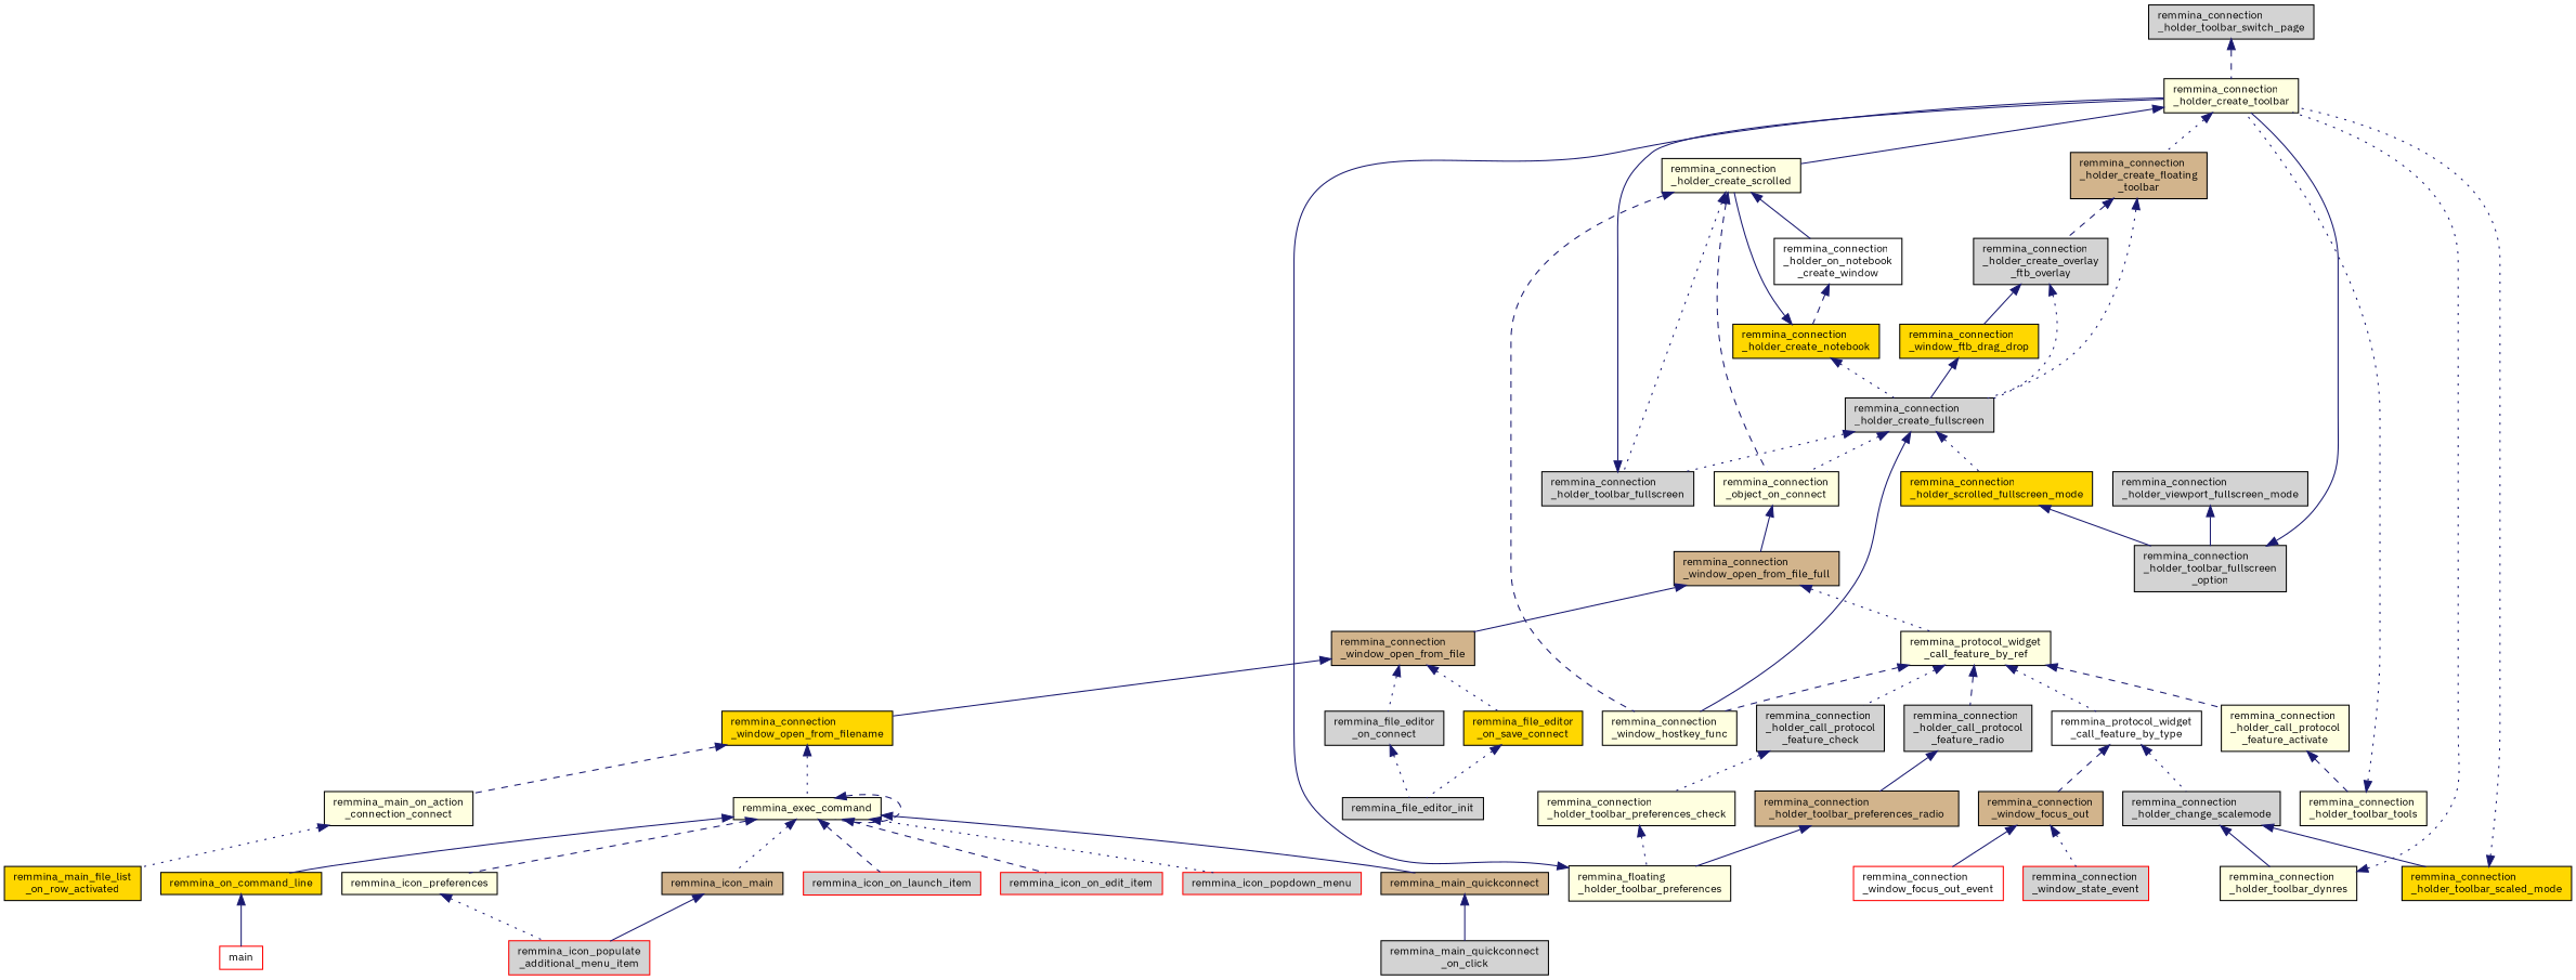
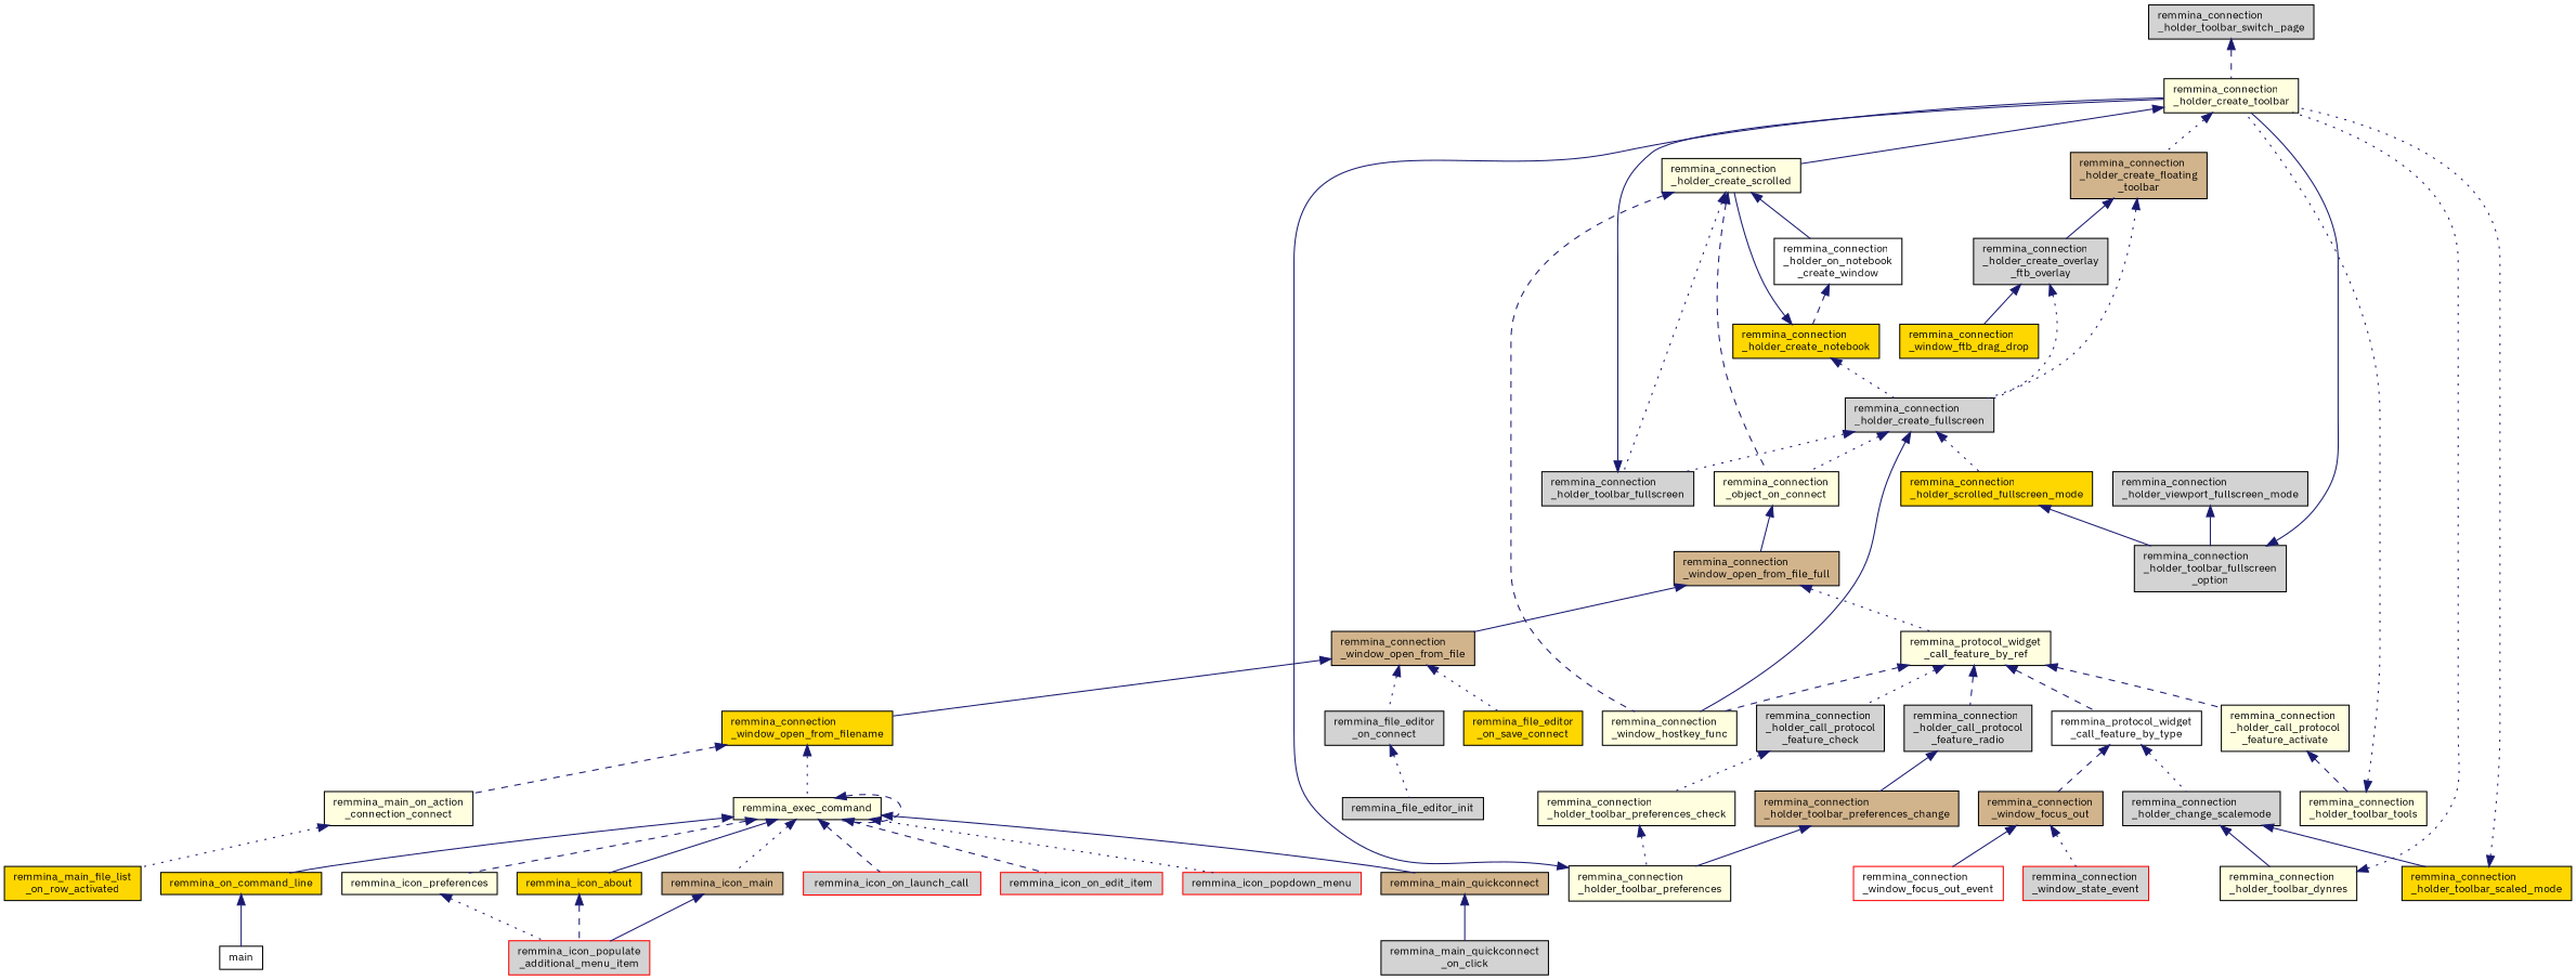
  digraph {
    fontname="IBM Plex Sans"
    rankdir=TB
    node [color=black fillcolor=lightgrey fontname="IBM Plex Sans" fontsize=10 shape=record style=filled]
    edge [color=midnightblue dir=back fontname="IBM Plex Sans" fontsize=10 labelfontname=Helvetica labelfontsize=10 style=dotted]
    n1 [fontcolor=black height=0.2 label="remmina_connection\l_holder_toolbar_switch_page" width=0.4]
    n2 [fillcolor=lightyellow height=0.2 label="remmina_connection\l_holder_create_toolbar" width=0.4]
    n3 [fillcolor=tan height=0.2 label="remmina_connection\l_holder_create_floating\l_toolbar" width=0.4]
    n4 [fillcolor=lightyellow height=0.2 label="remmina_connection\l_holder_create_scrolled" width=0.4]
    n5 [height=0.2 label="remmina_connection\l_holder_create_overlay\l_ftb_overlay" width=0.4]
    n6 [height=0.2 label="remmina_connection\l_holder_create_fullscreen" width=0.4]
    n7 [height=0.2 label="remmina_connection\l_holder_toolbar_fullscreen" width=0.4]
    n8 [fillcolor=lightyellow height=0.2 label="remmina_connection\l_window_hostkey_func" width=0.4]
    n9 [fillcolor=lightyellow height=0.2 label="remmina_connection\l_object_on_connect" width=0.4]
    n10 [fillcolor=white height=0.2 label="remmina_connection\l_holder_on_notebook\l_create_window" width=0.4]
    n11 [fillcolor=gold height=0.2 label="remmina_connection\l_window_ftb_drag_drop" width=0.4]
    n12 [fillcolor=gold height=0.2 label="remmina_connection\l_holder_scrolled_fullscreen_mode" width=0.4]
    n13 [height=0.2 label="remmina_connection\l_holder_viewport_fullscreen_mode" width=0.4]
    n14 [height=0.2 label="remmina_connection\l_holder_toolbar_fullscreen\l_option" width=0.4]
    n15 [fillcolor=tan height=0.2 label="remmina_connection\l_window_open_from_file_full" width=0.4]
    n16 [fillcolor=tan height=0.2 label="remmina_connection\l_window_open_from_file" width=0.4]
    n17 [fillcolor=lightyellow height=0.2 label="remmina_protocol_widget\l_call_feature_by_ref" width=0.4]
    n18 [fillcolor=gold height=0.2 label="remmina_connection\l_window_open_from_filename" width=0.4]
    n19 [height=0.2 label="remmina_file_editor\l_on_connect" width=0.4]
    n20 [fillcolor=gold height=0.2 label="remmina_file_editor\l_on_save_connect" width=0.4]
    n21 [height=0.2 label="remmina_connection\l_holder_call_protocol\l_feature_radio" width=0.4]
    n22 [height=0.2 label="remmina_connection\l_holder_call_protocol\l_feature_check" width=0.4]
    n23 [fillcolor=lightyellow height=0.2 label="remmina_connection\l_holder_call_protocol\l_feature_activate" width=0.4]
    n24 [fillcolor=white height=0.2 label="remmina_protocol_widget\l_call_feature_by_type" width=0.4]
    n25 [fillcolor=lightyellow height=0.2 label=remmina_exec_command width=0.4]
    n26 [fillcolor=lightyellow height=0.2 label="remmina_main_on_action\l_connection_connect" width=0.4]
    n27 [height=0.2 label=remmina_file_editor_init width=0.4]
    n28 [fillcolor=tan height=0.2 label=remmina_main_quickconnect width=0.4]
    n29 [height=0.2 label="remmina_main_quickconnect\l_on_click" width=0.4]
    n30 [fillcolor=gold height=0.2 label=remmina_on_command_line width=0.4]
    n31 [fillcolor=tan height=0.2 label=remmina_icon_main width=0.4]
    n32 [fillcolor=lightyellow height=0.2 label=remmina_icon_preferences width=0.4]
-   n34 [color=red height=0.2 label=remmina_icon_on_launch_item width=0.4]
+   n33 [fillcolor=gold height=0.2 label=remmina_icon_about width=0.4]
+   n34 [color=red height=0.2 label=remmina_icon_on_launch_call width=0.4]
    n35 [color=red height=0.2 label=remmina_icon_on_edit_item width=0.4]
    n36 [color=red height=0.2 label=remmina_icon_popdown_menu width=0.4]
    n37 [fillcolor=gold height=0.2 label="remmina_main_file_list\l_on_row_activated" width=0.4]
-   n38 [color=red fillcolor=white height=0.2 label=main width=0.4]
+   n38 [fillcolor=white height=0.2 label=main width=0.4]
    n39 [color=red height=0.2 label="remmina_icon_populate\l_additional_menu_item" width=0.4]
-   n40 [fillcolor=tan height=0.2 label="remmina_connection\l_holder_toolbar_preferences_radio" width=0.4]
+   n40 [fillcolor=tan height=0.2 label="remmina_connection\l_holder_toolbar_preferences_change" width=0.4]
    n41 [fillcolor=lightyellow height=0.2 label="remmina_connection\l_holder_toolbar_preferences_check" width=0.4]
    n42 [fillcolor=lightyellow height=0.2 label="remmina_connection\l_holder_toolbar_tools" width=0.4]
    n43 [height=0.2 label="remmina_connection\l_holder_change_scalemode" width=0.4]
    n44 [fillcolor=tan height=0.2 label="remmina_connection\l_window_focus_out" width=0.4]
-   n45 [fillcolor=lightyellow height=0.2 label="remmina_floating\l_holder_toolbar_preferences" width=0.4]
+   n45 [fillcolor=lightyellow height=0.2 label="remmina_connection\l_holder_toolbar_preferences" width=0.4]
    n46 [fillcolor=lightyellow height=0.2 label="remmina_connection\l_holder_toolbar_dynres" width=0.4]
    n47 [fillcolor=gold height=0.2 label="remmina_connection\l_holder_toolbar_scaled_mode" width=0.4]
    n48 [color=red fillcolor=white height=0.2 label="remmina_connection\l_window_focus_out_event" width=0.4]
    n49 [color=red height=0.2 label="remmina_connection\l_window_state_event" width=0.4]
    n50 [fillcolor=gold height=0.2 label="remmina_connection\l_holder_create_notebook" width=0.4]
    n1 -> n2 [style=dashed]
    n2 -> n3
    n2 -> n4 [style=solid]
-   n3 -> n5 [style=dashed]
+   n3 -> n5 [style=solid]
    n3 -> n6
    n4 -> n7
    n4 -> n8 [style=dashed]
    n4 -> n9 [style=dashed]
    n4 -> n10 [style=solid]
    n5 -> n6
    n5 -> n11 [style=solid]
    n6 -> n7
    n6 -> n8 [style=solid]
    n6 -> n9
    n6 -> n12
    n7 -> n2 [style=solid]
    n9 -> n15 [style=solid]
    n10 -> n50 [style=dashed]
-   n11 -> n6 [style=solid]
    n12 -> n14 [style=solid]
    n13 -> n14 [style=solid]
    n14 -> n2 [style=solid]
    n15 -> n16 [style=solid]
    n15 -> n17
    n16 -> n18 [style=solid]
    n16 -> n19
    n16 -> n20
    n17 -> n8 [style=dashed]
    n17 -> n21 [style=dashed]
    n17 -> n22
    n17 -> n23 [style=dashed]
-   n17 -> n24
+   n17 -> n24 [style=dashed]
    n18 -> n25
    n18 -> n26 [style=dashed]
    n19 -> n27
-   n20 -> n27
    n21 -> n40 [style=solid]
    n22 -> n41
    n23 -> n42 [style=dashed]
    n24 -> n43
    n24 -> n44 [style=dashed]
    n25 -> n25 [style=dashed]
    n25 -> n28 [style=solid]
    n25 -> n30 [style=solid]
    n25 -> n31
    n25 -> n32 [style=dashed]
+   n25 -> n33 [style=solid]
    n25 -> n34 [style=dashed]
    n25 -> n35 [style=dashed]
    n25 -> n36
    n26 -> n37
    n28 -> n29 [style=solid]
    n30 -> n38 [style=solid]
    n31 -> n39 [style=solid]
    n32 -> n39
+   n33 -> n39 [style=dashed]
    n40 -> n45 [style=solid]
    n41 -> n45
    n42 -> n2
    n43 -> n46 [style=solid]
    n43 -> n47 [style=solid]
    n44 -> n48 [style=solid]
    n44 -> n49
    n45 -> n2 [style=solid]
    n46 -> n2
    n47 -> n2
    n50 -> n4 [style=solid]
    n50 -> n6
  }
